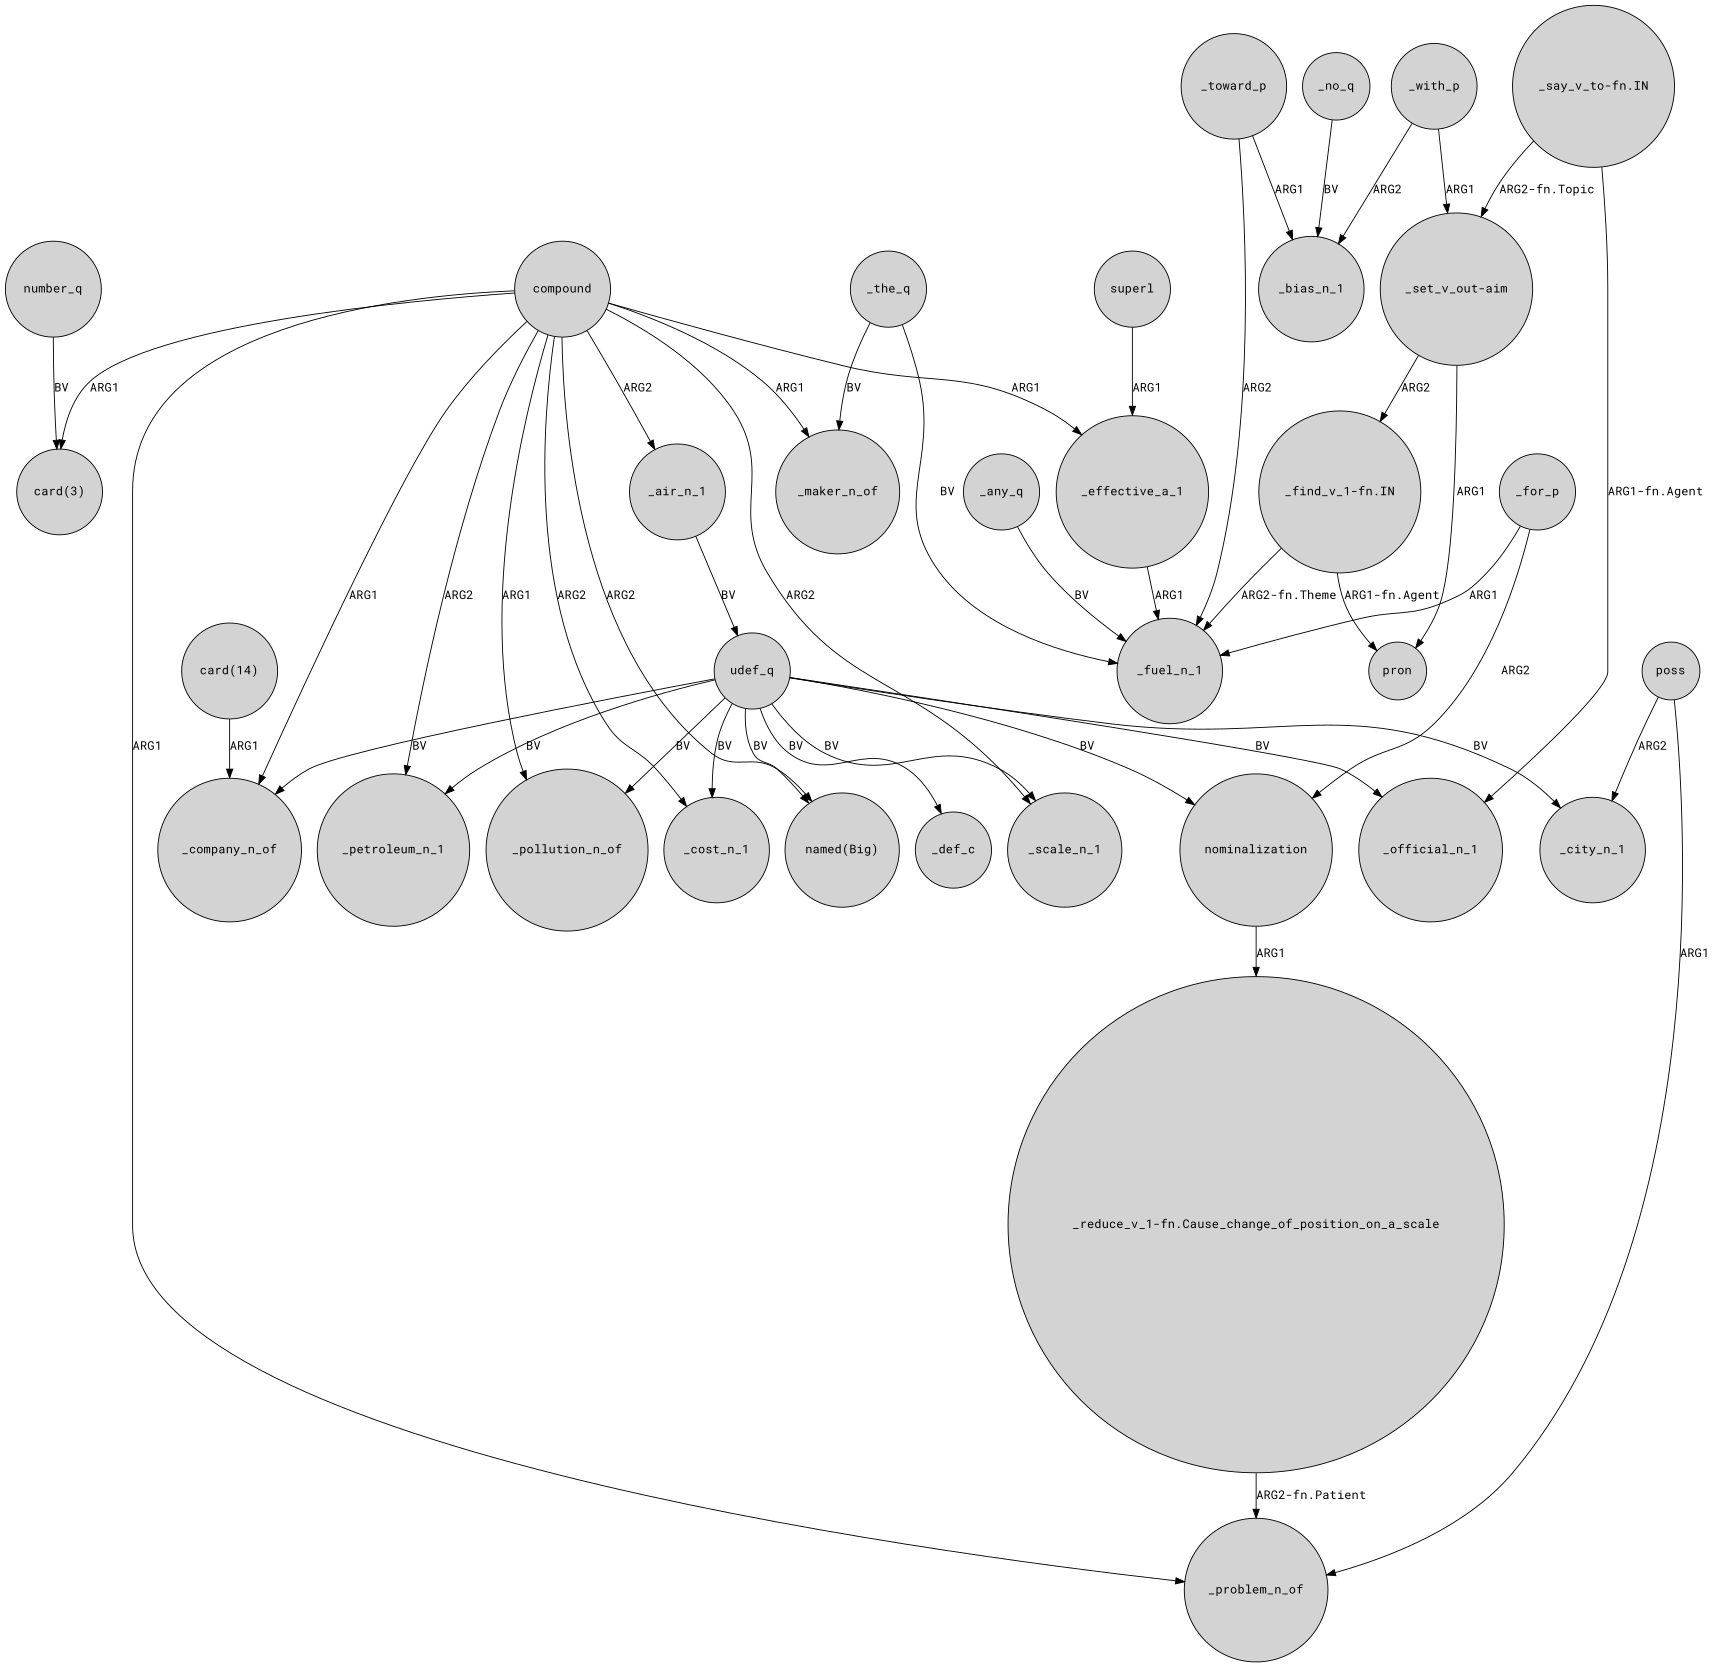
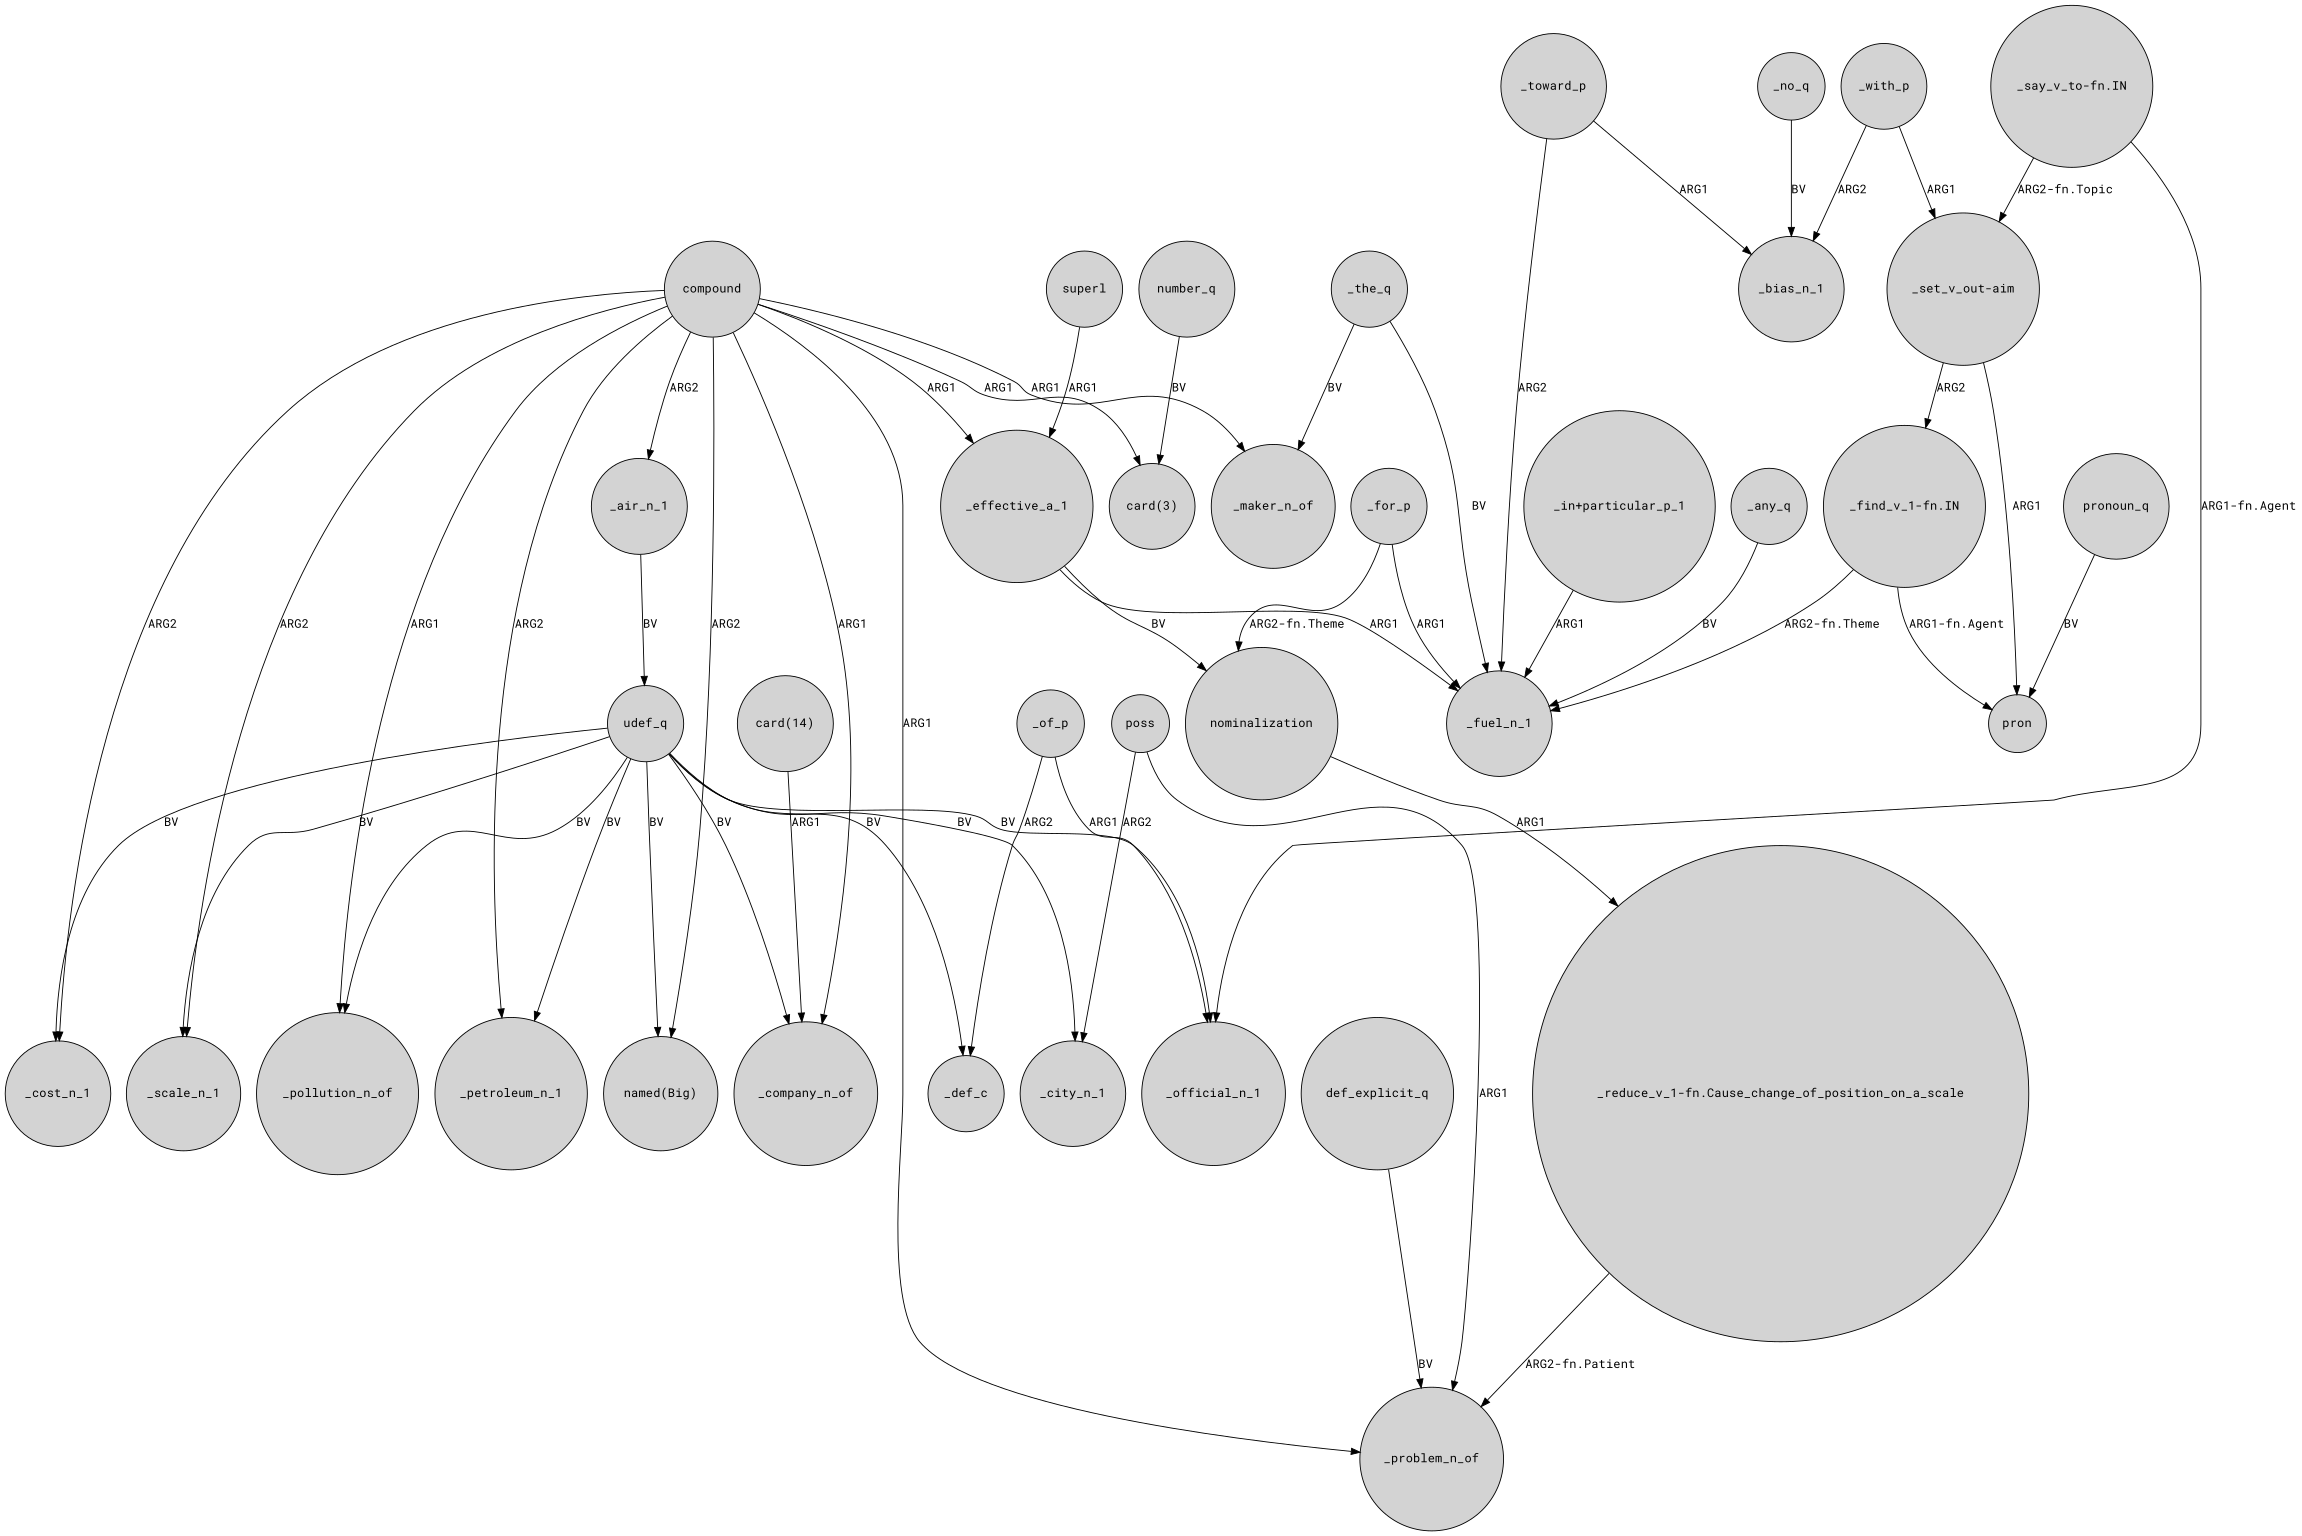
  digraph {
    fontname="Roboto Mono"
    node [fontname="Roboto Mono" shape=circle style=filled]
    edge [fontname="Roboto Mono"]
    compound
    _petroleum_n_1
    _air_n_1
    _problem_n_of
    n5 [label=_scale_n_1]
    _effective_a_1
    _maker_n_of
    _cost_n_1
    _company_n_of
    _pollution_n_of
    "card(3)"
    "named(Big)"
    udef_q
    _fuel_n_1
    _official_n_1
    nominalization
    n17 [label=_def_c]
    _city_n_1
    "_reduce_v_1-fn.Cause_change_of_position_on_a_scale"
    "_set_v_out-aim"
    "_find_v_1-fn.IN"
    pron
    _with_p
    _bias_n_1
    "_say_v_to-fn.IN"
    _the_q
    poss
    _toward_p
    _for_p
+   _of_p
    "card(14)"
+   "_in+particular_p_1"
+   pronoun_q
    superl
+   def_explicit_q
    _no_q
    number_q
    _any_q
    compound -> _petroleum_n_1 [label=ARG2]
    compound -> _air_n_1 [label=ARG2]
    compound -> _problem_n_of [label=ARG1]
    compound -> n5 [label=ARG2]
    compound -> _effective_a_1 [label=ARG1]
    compound -> _maker_n_of [label=ARG1]
    compound -> _cost_n_1 [label=ARG2]
    compound -> _company_n_of [label=ARG1]
    compound -> _pollution_n_of [label=ARG1]
    compound -> "card(3)" [label=ARG1]
    compound -> "named(Big)" [label=ARG2]
    _air_n_1 -> udef_q [label=BV]
    _effective_a_1 -> _fuel_n_1 [label=ARG1]
    udef_q -> _petroleum_n_1 [label=BV]
    udef_q -> n5 [label=BV]
    udef_q -> _cost_n_1 [label=BV]
    udef_q -> _company_n_of [label=BV]
    udef_q -> _pollution_n_of [label=BV]
    udef_q -> "named(Big)" [label=BV]
    udef_q -> _official_n_1 [label=BV]
-   udef_q -> nominalization [label=BV]
+   _effective_a_1 -> nominalization [label=BV]
    udef_q -> n17 [label=BV]
    udef_q -> _city_n_1 [label=BV]
    nominalization -> "_reduce_v_1-fn.Cause_change_of_position_on_a_scale" [label=ARG1]
    "_reduce_v_1-fn.Cause_change_of_position_on_a_scale" -> _problem_n_of [label="ARG2-fn.Patient"]
    "_set_v_out-aim" -> "_find_v_1-fn.IN" [label=ARG2]
    "_set_v_out-aim" -> pron [label=ARG1]
    "_find_v_1-fn.IN" -> _fuel_n_1 [label="ARG2-fn.Theme"]
    "_find_v_1-fn.IN" -> pron [label="ARG1-fn.Agent"]
    _with_p -> "_set_v_out-aim" [label=ARG1]
    _with_p -> _bias_n_1 [label=ARG2]
    "_say_v_to-fn.IN" -> _official_n_1 [label="ARG1-fn.Agent"]
    "_say_v_to-fn.IN" -> "_set_v_out-aim" [label="ARG2-fn.Topic"]
    _the_q -> _maker_n_of [label=BV]
    _the_q -> _fuel_n_1 [label=BV]
    poss -> _problem_n_of [label=ARG1]
    poss -> _city_n_1 [label=ARG2]
    _toward_p -> _fuel_n_1 [label=ARG2]
    _toward_p -> _bias_n_1 [label=ARG1]
    _for_p -> _fuel_n_1 [label=ARG1]
-   _for_p -> nominalization [label=ARG2]
+   _for_p -> nominalization [label="ARG2-fn.Theme"]
+   _of_p -> _official_n_1 [label=ARG1]
+   _of_p -> n17 [label=ARG2]
    "card(14)" -> _company_n_of [label=ARG1]
+   "_in+particular_p_1" -> _fuel_n_1 [label=ARG1]
+   pronoun_q -> pron [label=BV]
    superl -> _effective_a_1 [label=ARG1]
+   def_explicit_q -> _problem_n_of [label=BV]
    _no_q -> _bias_n_1 [label=BV]
    number_q -> "card(3)" [label=BV]
    _any_q -> _fuel_n_1 [label=BV]
  }
